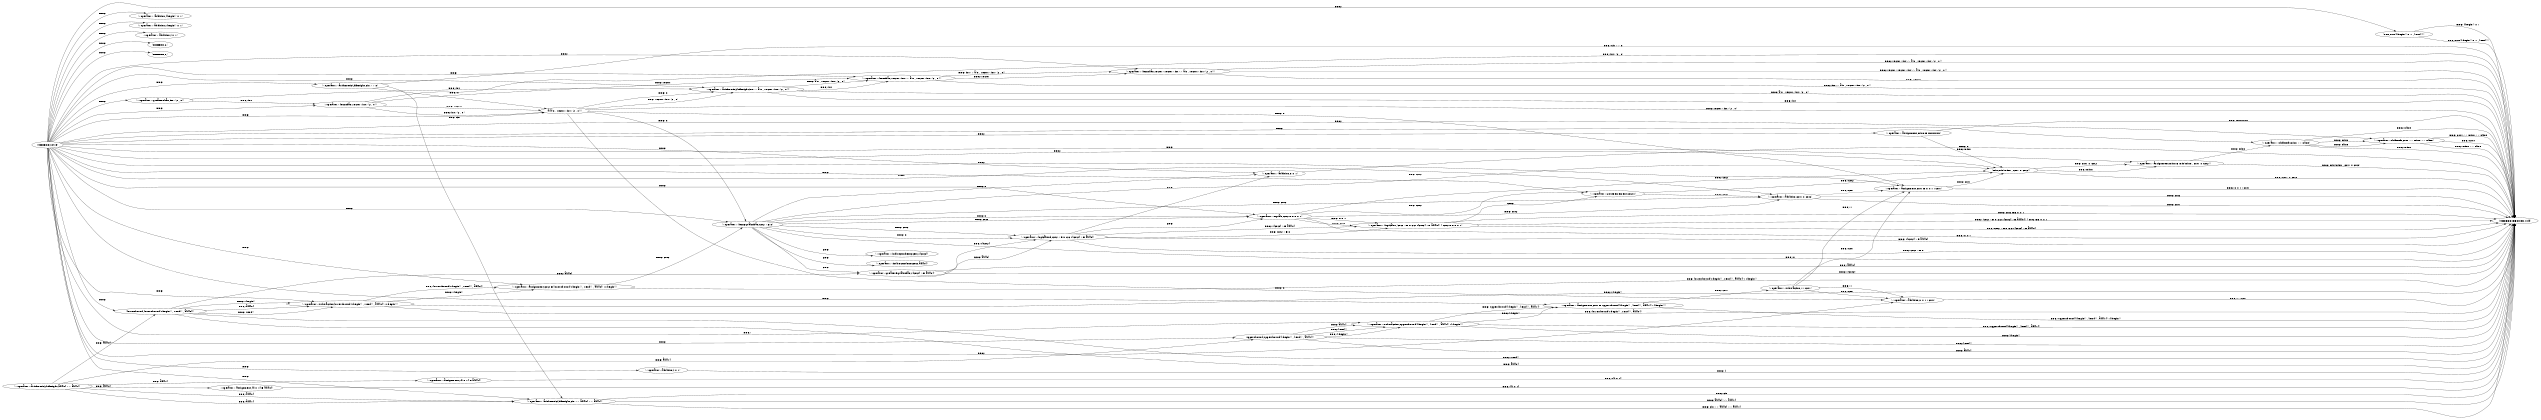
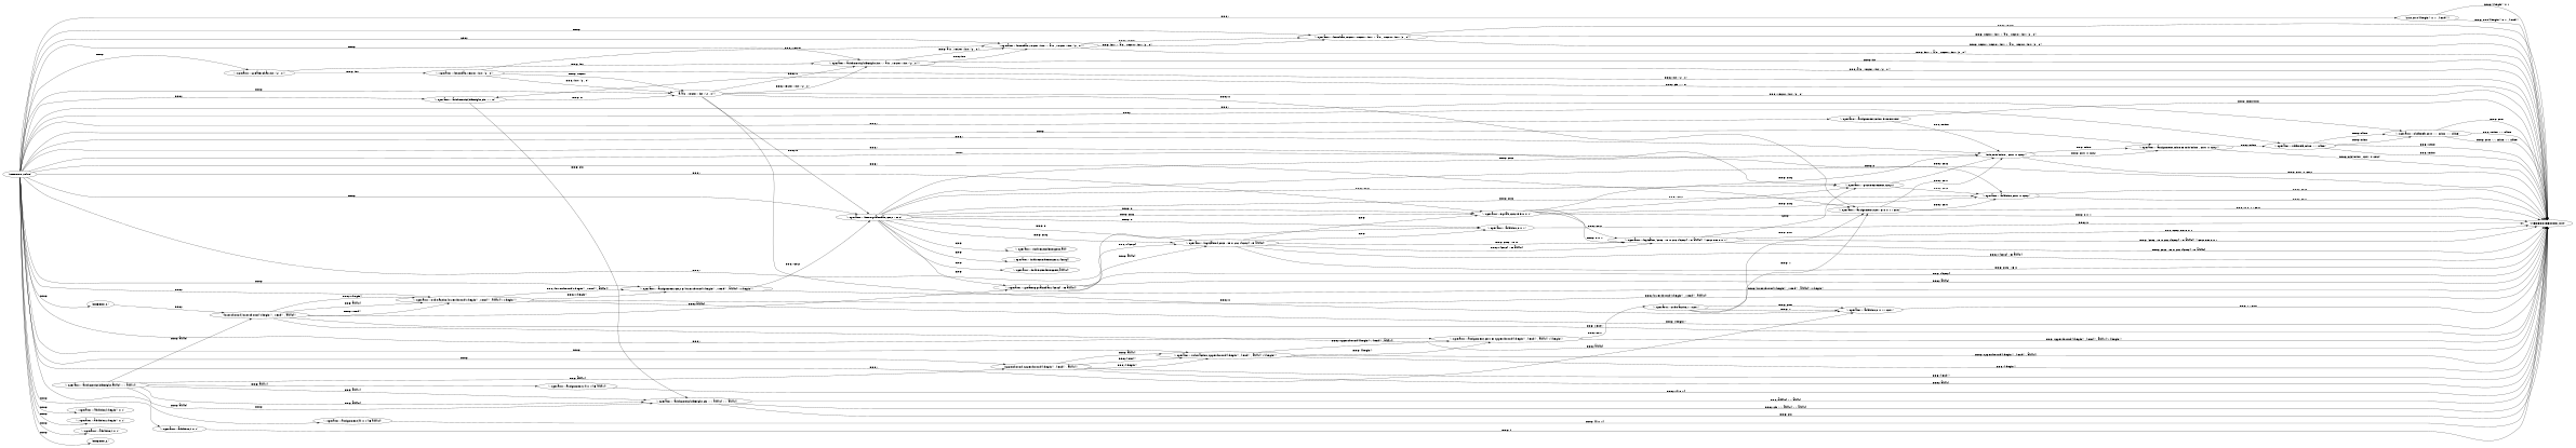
  digraph {
    rankdir=LR
    n1 [label="(METHOD,solve)"]
    n2 [label="(<operator>.arithmeticShiftRight,cin >> n)"]
    n3 [label="(<operator>.lessThan,vector<vector<int>> a(n , vector<int>(2 , 0)))"]
    n4 [label="(sort,sort(l.begin() + 1 , l.end()))"]
    n5 [label="(<operator>.assignment,minn = INT_MAX)"]
    n6 [label="(<operator>.shiftLeft,cout << minn << nline)"]
    n7 [label="(<operator>.arithmeticShiftRight,cin >> a[i][0] >> a[i][1])"]
    n8 [label="(<operator>.assignment,cnt1 = upper_bound(l.begin() , l.end() , a[i][1]) - l.begin())"]
    n9 [label="(<operator>.assignment,cnt1 = n + 1 - cnt1)"]
    n10 [label="(<operator>.assignment,cnt2 = lower_bound(r.begin() , r.end() , a[i][0]) - r.begin())"]
    n11 [label="(<operator>.assignment,minn = min(minn , cnt1 + cnt2))"]
    n12 [label="(<operator>.lessThan,vector<int>> a(n , vector<int>(2 , 0)))"]
    n13 [label="(<operator>.addition,l.begin() + 1)"]
    n14 [label="(<operator>.addition,r.begin() + 1)"]
    n15 [label="(<operator>.postDecrement,cnt2--)"]
    n16 [label="(<operator>.shiftLeft,minn << nline)"]
    n17 [label="(<operator>.arithmeticShiftRight,int>> a(n , vector<int>(2 , 0)))"]
    n18 [label="(<operator>.subtraction,upper_bound(l.begin() , l.end() , a[i][1]) - l.begin())"]
    n19 [label="(<operator>.addition,n + 1 - cnt1)"]
    n20 [label="(<operator>.subtraction,lower_bound(r.begin() , r.end() , a[i][0]) - r.begin())"]
    n21 [label="(min,min(minn , cnt1 + cnt2))"]
    n22 [label="(a,a(n , vector<int>(2 , 0)))"]
    n23 [label="(<operator>.addition,i + 1)"]
    n24 [label="(<operator>.addition,i + 1)"]
    n25 [label="(upper_bound,upper_bound(l.begin() , l.end() , a[i][1]))"]
    n26 [label="(lower_bound,lower_bound(r.begin() , r.end() , a[i][0]))"]
    n27 [label="(<operator>.equals,cnt2 == n + 1)"]
    n28 [label="(<operator>.addition,cnt1 + cnt2)"]
    n29 [label="(<operator>.lessThan,vector<int>(2 , 0))"]
    n30 [label="(<operator>.lessEqualsThan,cnt2 <= n)"]
    n31 [label="(<operator>.addition,n + 1)"]
    n32 [label="(<operator>.greaterThan,int>(2 , 0))"]
    n33 [label="(LITERAL,2,)"]
    n34 [label="(LITERAL,0,)"]
    n35 [label="(METHOD_RETURN,void)"]
    n36 [label="(<operator>.subtraction,1 - cnt1)"]
    n37 [label="(<operator>.greaterEqualsThan,r[cnt2] >= a[i][0])"]
    n38 [label="(<operator>.logicalOr,(cnt2 <= n && r[cnt2] >= a[i][0]) || cnt2 == n + 1)"]
    n39 [label="(<operator>.logicalAnd,cnt2 <= n && r[cnt2] >= a[i][0])"]
    n40 [label="(<operator>.indirectIndexAccess,r[cnt2])"]
    n41 [label="(<operator>.indirectIndexAccess,a[i][0])"]
+   n42 [label="(<operator>.indirectIndexAccess,a[i])"]
    n43 [label="(<operator>.assignment,l[i + 1] = a[i][0])"]
    n44 [label="(<operator>.assignment,r[i + 1] = a[i][1])"]
    n45 [label="(<operator>.arithmeticShiftRight,a[i][0] >> a[i][1])"]
    n1 -> n2 [label="DDG: "]
    n1 -> n3 [label="DDG: "]
    n1 -> n4 [label="DDG: "]
    n1 -> n5 [label="DDG: "]
    n1 -> n6 [label="DDG: "]
    n1 -> n7 [label="DDG: "]
    n1 -> n8 [label="DDG: "]
    n1 -> n9 [label="DDG: "]
    n1 -> n10 [label="DDG: "]
    n1 -> n11 [label="DDG: "]
-   n1 -> n12 [label="DDG: "]
+   n1 -> n12 [label="CDG: "]
    n1 -> n13 [label="DDG: "]
    n1 -> n14 [label="DDG: "]
    n1 -> n15 [label="DDG: "]
    n1 -> n16 [label="DDG: "]
    n1 -> n17 [label="DDG: "]
    n1 -> n18 [label="DDG: "]
    n1 -> n19 [label="DDG: "]
    n1 -> n20 [label="DDG: "]
    n1 -> n21 [label="DDG: "]
    n1 -> n22 [label="DDG: "]
    n1 -> n23 [label="DDG: "]
    n1 -> n24 [label="DDG: "]
    n1 -> n25 [label="DDG: "]
-   n1 -> n26 [label="DDG: "]
+   n34 -> n26 [label="DDG: "]
    n1 -> n27 [label="DDG: "]
    n1 -> n28 [label="MAX: "]
-   n1 -> n29 [label="DDG: "]
    n1 -> n30 [label="DDG: "]
    n1 -> n31 [label="DDG: "]
    n1 -> n32 [label="DDG: "]
    n1 -> n33 [label="DDG: "]
    n1 -> n34 [label="DDG: "]
    n2 -> n7 [label="DDG: cin"]
    n2 -> n22 [label="DDG: n"]
-   n2 -> n35 [label="DDG: cin >> n"]
+   n35 -> n2 [label="DDG: cin >> n"]
    n3 -> n35 [label="DDG: vector"]
    n3 -> n35 [label="DDG: vector<int>> a(n , vector<int>(2 , 0))"]
    n3 -> n35 [label="DDG: vector<vector<int>> a(n , vector<int>(2 , 0))"]
    n4 -> n35 [label="DDG: l.begin() + 1"]
    n4 -> n35 [label="DDG: sort(l.begin() + 1 , l.end())"]
    n5 -> n21 [label="DDG: minn"]
    n5 -> n35 [label="DDG: INT_MAX"]
    n6 -> n35 [label="DDG: minn << nline"]
    n6 -> n35 [label="DDG: cout << minn << nline"]
    n6 -> n35 [label="DDG: cout"]
    n7 -> n35 [label="DDG: cin"]
    n7 -> n35 [label="DDG: a[i][0] >> a[i][1]"]
    n7 -> n35 [label="DDG: cin >> a[i][0] >> a[i][1]"]
    n8 -> n35 [label="DDG: upper_bound(l.begin() , l.end() , a[i][1]) - l.begin()"]
    n8 -> n36 [label="DDG: cnt1"]
    n9 -> n21 [label="DDG: cnt1"]
-   n28 -> n9 [label="DDG: cnt1"]
+   n9 -> n28 [label="DDG: cnt1"]
    n9 -> n35 [label="DDG: n + 1 - cnt1"]
    n10 -> n30 [label="DDG: cnt2"]
    n10 -> n35 [label="DDG: lower_bound(r.begin() , r.end() , a[i][0]) - r.begin()"]
    n11 -> n16 [label="DDG: minn"]
    n11 -> n35 [label="DDG: min(minn , cnt1 + cnt2)"]
    n12 -> n3 [label="DDG: vector"]
    n12 -> n3 [label="DDG: int>> a(n , vector<int>(2 , 0))"]
    n12 -> n35 [label="DDG: int>> a(n , vector<int>(2 , 0))"]
    n15 -> n21 [label="DDG: cnt2"]
    n15 -> n28 [label="DDG: cnt2"]
    n16 -> n6 [label="DDG: nline"]
    n16 -> n6 [label="DDG: minn"]
    n16 -> n35 [label="DDG: minn"]
    n16 -> n35 [label="DDG: nline"]
    n17 -> n12 [label="DDG: a(n , vector<int>(2 , 0))"]
    n17 -> n12 [label="DDG: int"]
    n17 -> n35 [label="DDG: int"]
    n17 -> n35 [label="DDG: a(n , vector<int>(2 , 0))"]
    n18 -> n8 [label="DDG: l.begin()"]
    n18 -> n8 [label="DDG: upper_bound(l.begin() , l.end() , a[i][1])"]
    n18 -> n35 [label="DDG: upper_bound(l.begin() , l.end() , a[i][1])"]
    n18 -> n35 [label="DDG: l.begin()"]
    n19 -> n35 [label="DDG: 1 - cnt1"]
    n20 -> n10 [label="DDG: r.begin()"]
    n20 -> n10 [label="DDG: lower_bound(r.begin() , r.end() , a[i][0])"]
    n20 -> n35 [label="DDG: lower_bound(r.begin() , r.end() , a[i][0])"]
    n20 -> n35 [label="DDG: r.begin()"]
    n21 -> n11 [label="DDG: cnt1 + cnt2"]
    n21 -> n11 [label="DDG: minn"]
    n21 -> n35 [label="DDG: cnt1 + cnt2"]
    n22 -> n9 [label="DDG: n"]
    n22 -> n17 [label="DDG: vector<int>(2 , 0)"]
    n22 -> n17 [label="DDG: n"]
    n22 -> n19 [label="DDG: n"]
    n22 -> n30 [label="DDG: n"]
    n22 -> n35 [label="DDG: vector<int>(2 , 0)"]
    n24 -> n35 [label="DDG: i"]
    n25 -> n18 [label="DDG: l.end()"]
    n25 -> n18 [label="DDG: l.begin()"]
    n25 -> n18 [label="DDG: a[i][1]"]
    n25 -> n35 [label="DDG: l.end()"]
    n25 -> n35 [label="DDG: a[i][1]"]
    n26 -> n20 [label="DDG: a[i][0]"]
    n26 -> n20 [label="DDG: r.end()"]
    n26 -> n20 [label="DDG: r.begin()"]
    n26 -> n35 [label="DDG: r.end()"]
    n26 -> n35 [label="DDG: a[i][0]"]
    n26 -> n37 [label="DDG: a[i][0]"]
    n27 -> n15 [label="DDG: cnt2"]
    n27 -> n21 [label="DDG: cnt2"]
    n27 -> n28 [label="DDG: cnt2"]
    n27 -> n35 [label="DDG: n + 1"]
    n27 -> n38 [label="DDG: n + 1"]
    n27 -> n38 [label="DDG: cnt2"]
    n28 -> n35 [label="DDG: cnt1"]
    n28 -> n35 [label="DDG: cnt2"]
    n29 -> n12 [label="DDG: vector"]
    n29 -> n22 [label="DDG: int>(2 , 0)"]
    n29 -> n22 [label="DDG: vector"]
    n29 -> n35 [label="DDG: int>(2 , 0)"]
+   n30 -> n15 [label="DDG: cnt2"]
    n30 -> n21 [label="DDG: cnt2"]
    n30 -> n27 [label="DDG: cnt2"]
    n30 -> n27 [label="DDG: n"]
    n30 -> n28 [label="DDG: cnt2"]
    n30 -> n31 [label="DDG: n"]
    n30 -> n35 [label="DDG: n"]
    n30 -> n37 [label="CDG: "]
    n30 -> n39 [label="DDG: cnt2"]
    n30 -> n39 [label="DDG: n"]
    n30 -> n40 [label="CDG: "]
    n30 -> n41 [label="CDG: "]
+   n30 -> n42 [label="CDG: "]
    n31 -> n35 [label="DDG: n"]
    n32 -> n17 [label="DDG: int"]
    n32 -> n29 [label="DDG: int"]
    n36 -> n9 [label="DDG: cnt1"]
    n36 -> n9 [label="DDG: 1"]
    n36 -> n19 [label="DDG: cnt1"]
    n36 -> n19 [label="DDG: 1"]
    n37 -> n35 [label="DDG: r[cnt2]"]
    n37 -> n35 [label="DDG: a[i][0]"]
    n37 -> n39 [label="DDG: a[i][0]"]
    n37 -> n39 [label="DDG: r[cnt2]"]
    n38 -> n15 [label="CDG: "]
    n38 -> n35 [label="DDG: cnt2 <= n && r[cnt2] >= a[i][0]"]
    n38 -> n35 [label="DDG: cnt2 == n + 1"]
    n38 -> n35 [label="DDG: (cnt2 <= n && r[cnt2] >= a[i][0]) || cnt2 == n + 1"]
    n39 -> n27 [label="CDG: "]
    n39 -> n31 [label="CDG: "]
    n39 -> n35 [label="DDG: cnt2 <= n"]
    n39 -> n35 [label="DDG: r[cnt2] >= a[i][0]"]
    n39 -> n38 [label="DDG: r[cnt2] >= a[i][0]"]
    n39 -> n38 [label="DDG: cnt2 <= n"]
    n43 -> n35 [label="DDG: l[i + 1]"]
    n44 -> n35 [label="DDG: r[i + 1]"]
    n45 -> n7 [label="DDG: a[i][0]"]
    n45 -> n7 [label="DDG: a[i][1]"]
    n45 -> n25 [label="DDG: a[i][1]"]
    n45 -> n26 [label="DDG: a[i][0]"]
    n45 -> n43 [label="DDG: a[i][0]"]
    n45 -> n44 [label="DDG: a[i][1]"]
  }
